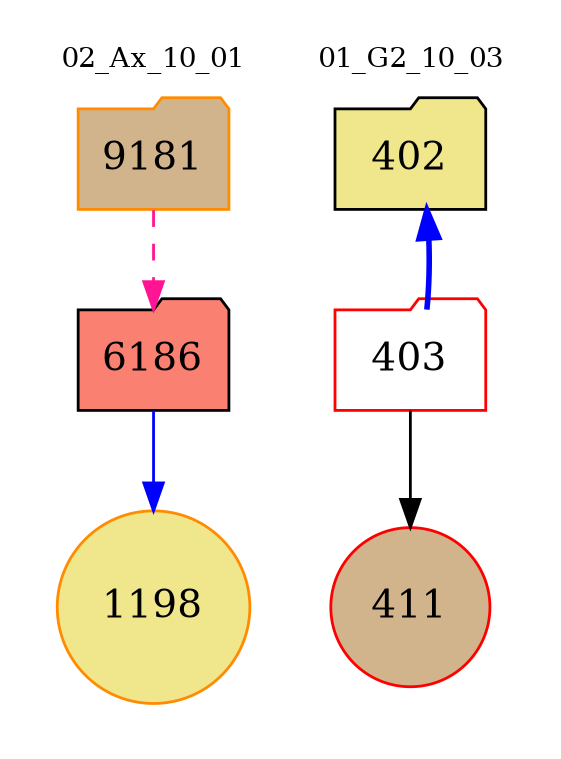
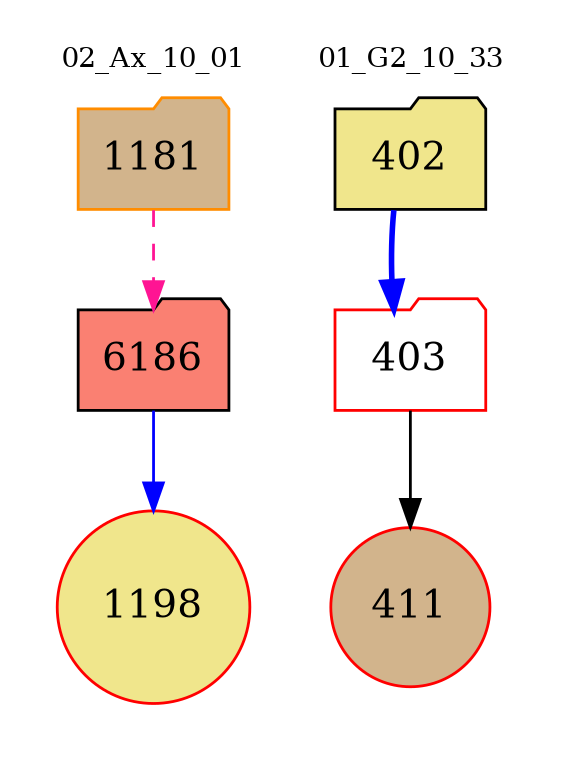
  digraph {
    node [color=darkorange fillcolor=tan shape=folder style=filled]
    edge [color=blue style=solid]
-   n1 [label=9181]
+   n1 [label=1181]
    n2 [color=black fillcolor=salmon label=6186]
-   n3 [fillcolor=khaki label=1198 shape=circle]
+   n3 [color=red fillcolor=khaki label=1198 shape=circle]
    n4 [color=black fillcolor=khaki label=402]
    n5 [color=red fillcolor=white label=403]
    n6 [color=red label=411 shape=circle]
    subgraph cluster_1 {
      color=white
      fontsize=10
      label="02_Ax_10_01"
      n1
      n2
      n3
    }
    subgraph cluster_2 {
      color=white
      fontsize=10
-     label="01_G2_10_03"
+     label="01_G2_10_33"
      n4
      n5
      n6
    }
    n1 -> n2 [color=deeppink style=dashed]
    n2 -> n3
-   n5 -> n4 [style=bold]
+   n4 -> n5 [style=bold]
    n5 -> n6 [color=black]
  }
